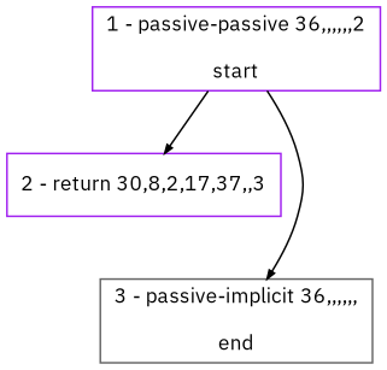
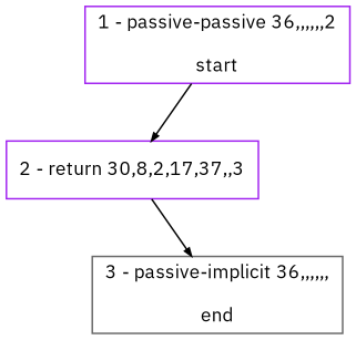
  digraph {
    bgcolor=white
    compound=true
    fillcolor="#FFFFCC"
    fontname="IBM Plex Sans"
    fontsize=12
    pack=true
    packmode=clust
    style="rounded,filled"
    node [color=purple compound=true fillcolor="#ffffff" fixedsize=false fontname="IBM Plex Sans" fontsize=12 node_initialized=no shape=box style=filled]
    edge [arrowhead=normal arrowsize=0.5 arrowtail=none color="#000000" compound=true dir=forward fontcolor=black fontname="IBM Plex Sans" fontsize=12]
    n1 [label="2 - return 30,8,2,17,37,,3"]
    n2 [color=gray40 label="3 - passive-implicit 36,,,,,,\n\nend"]
    n3 [label="1 - passive-passive 36,,,,,,2\n\nstart"]
-   n3 -> n2
+   n1 -> n2
    n3 -> n1
  }
